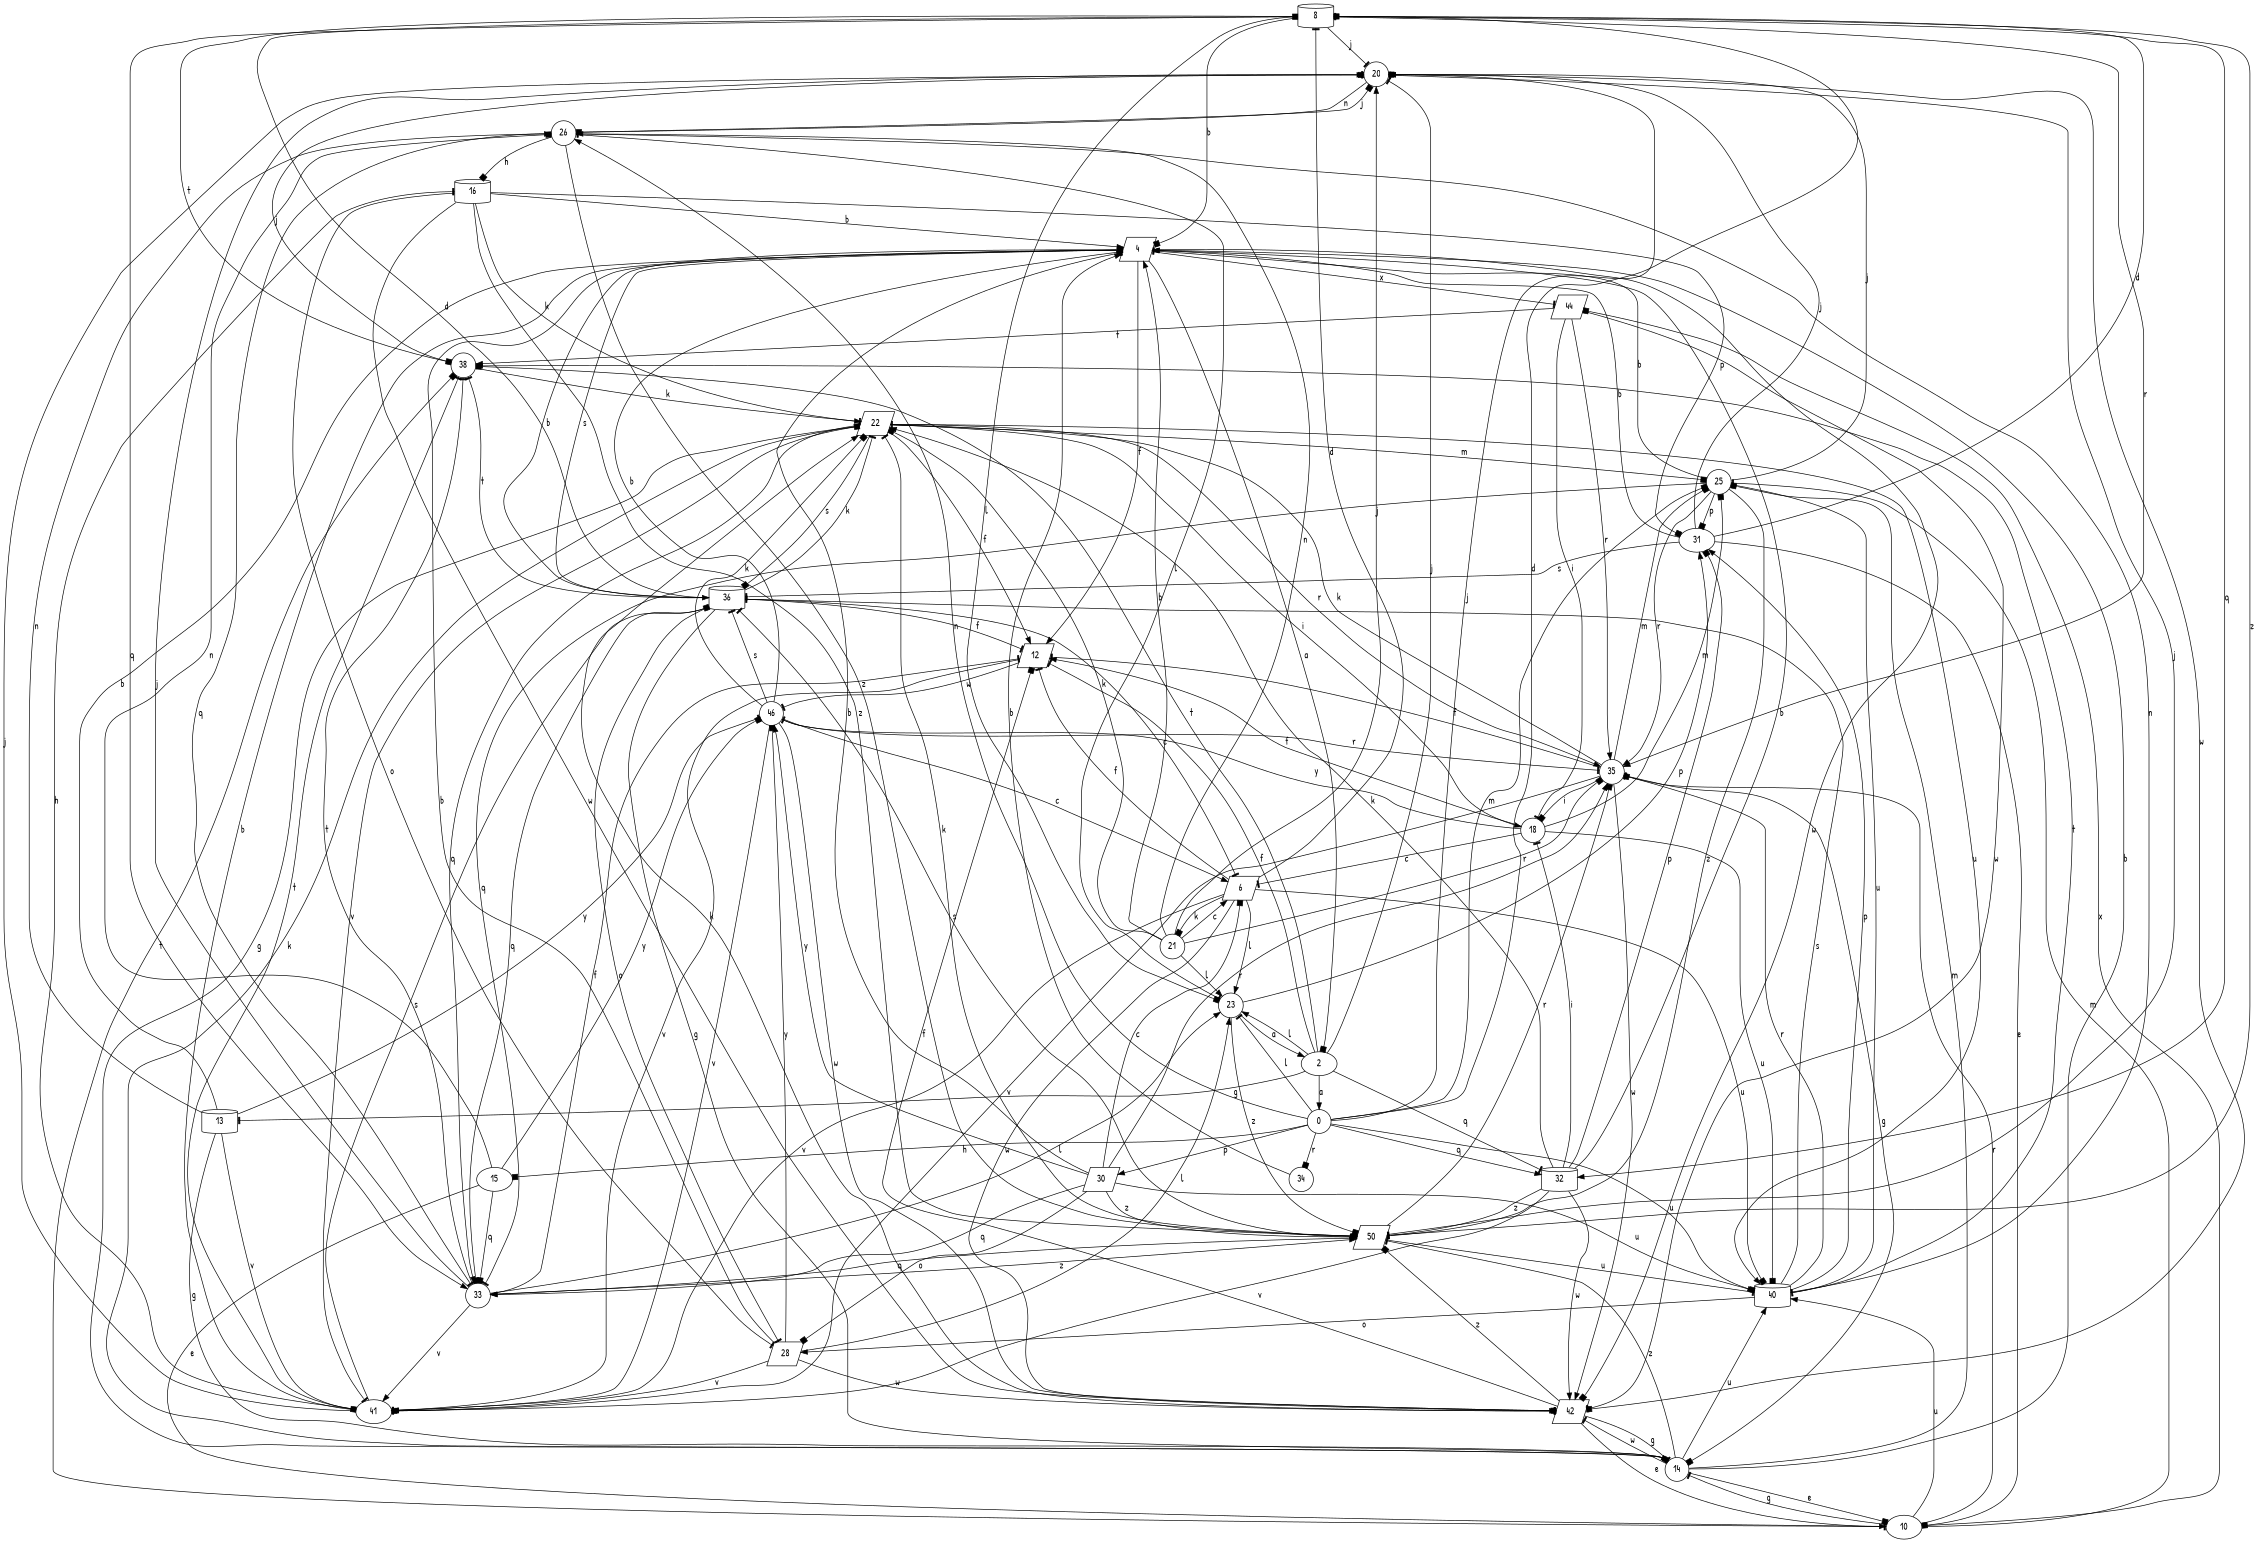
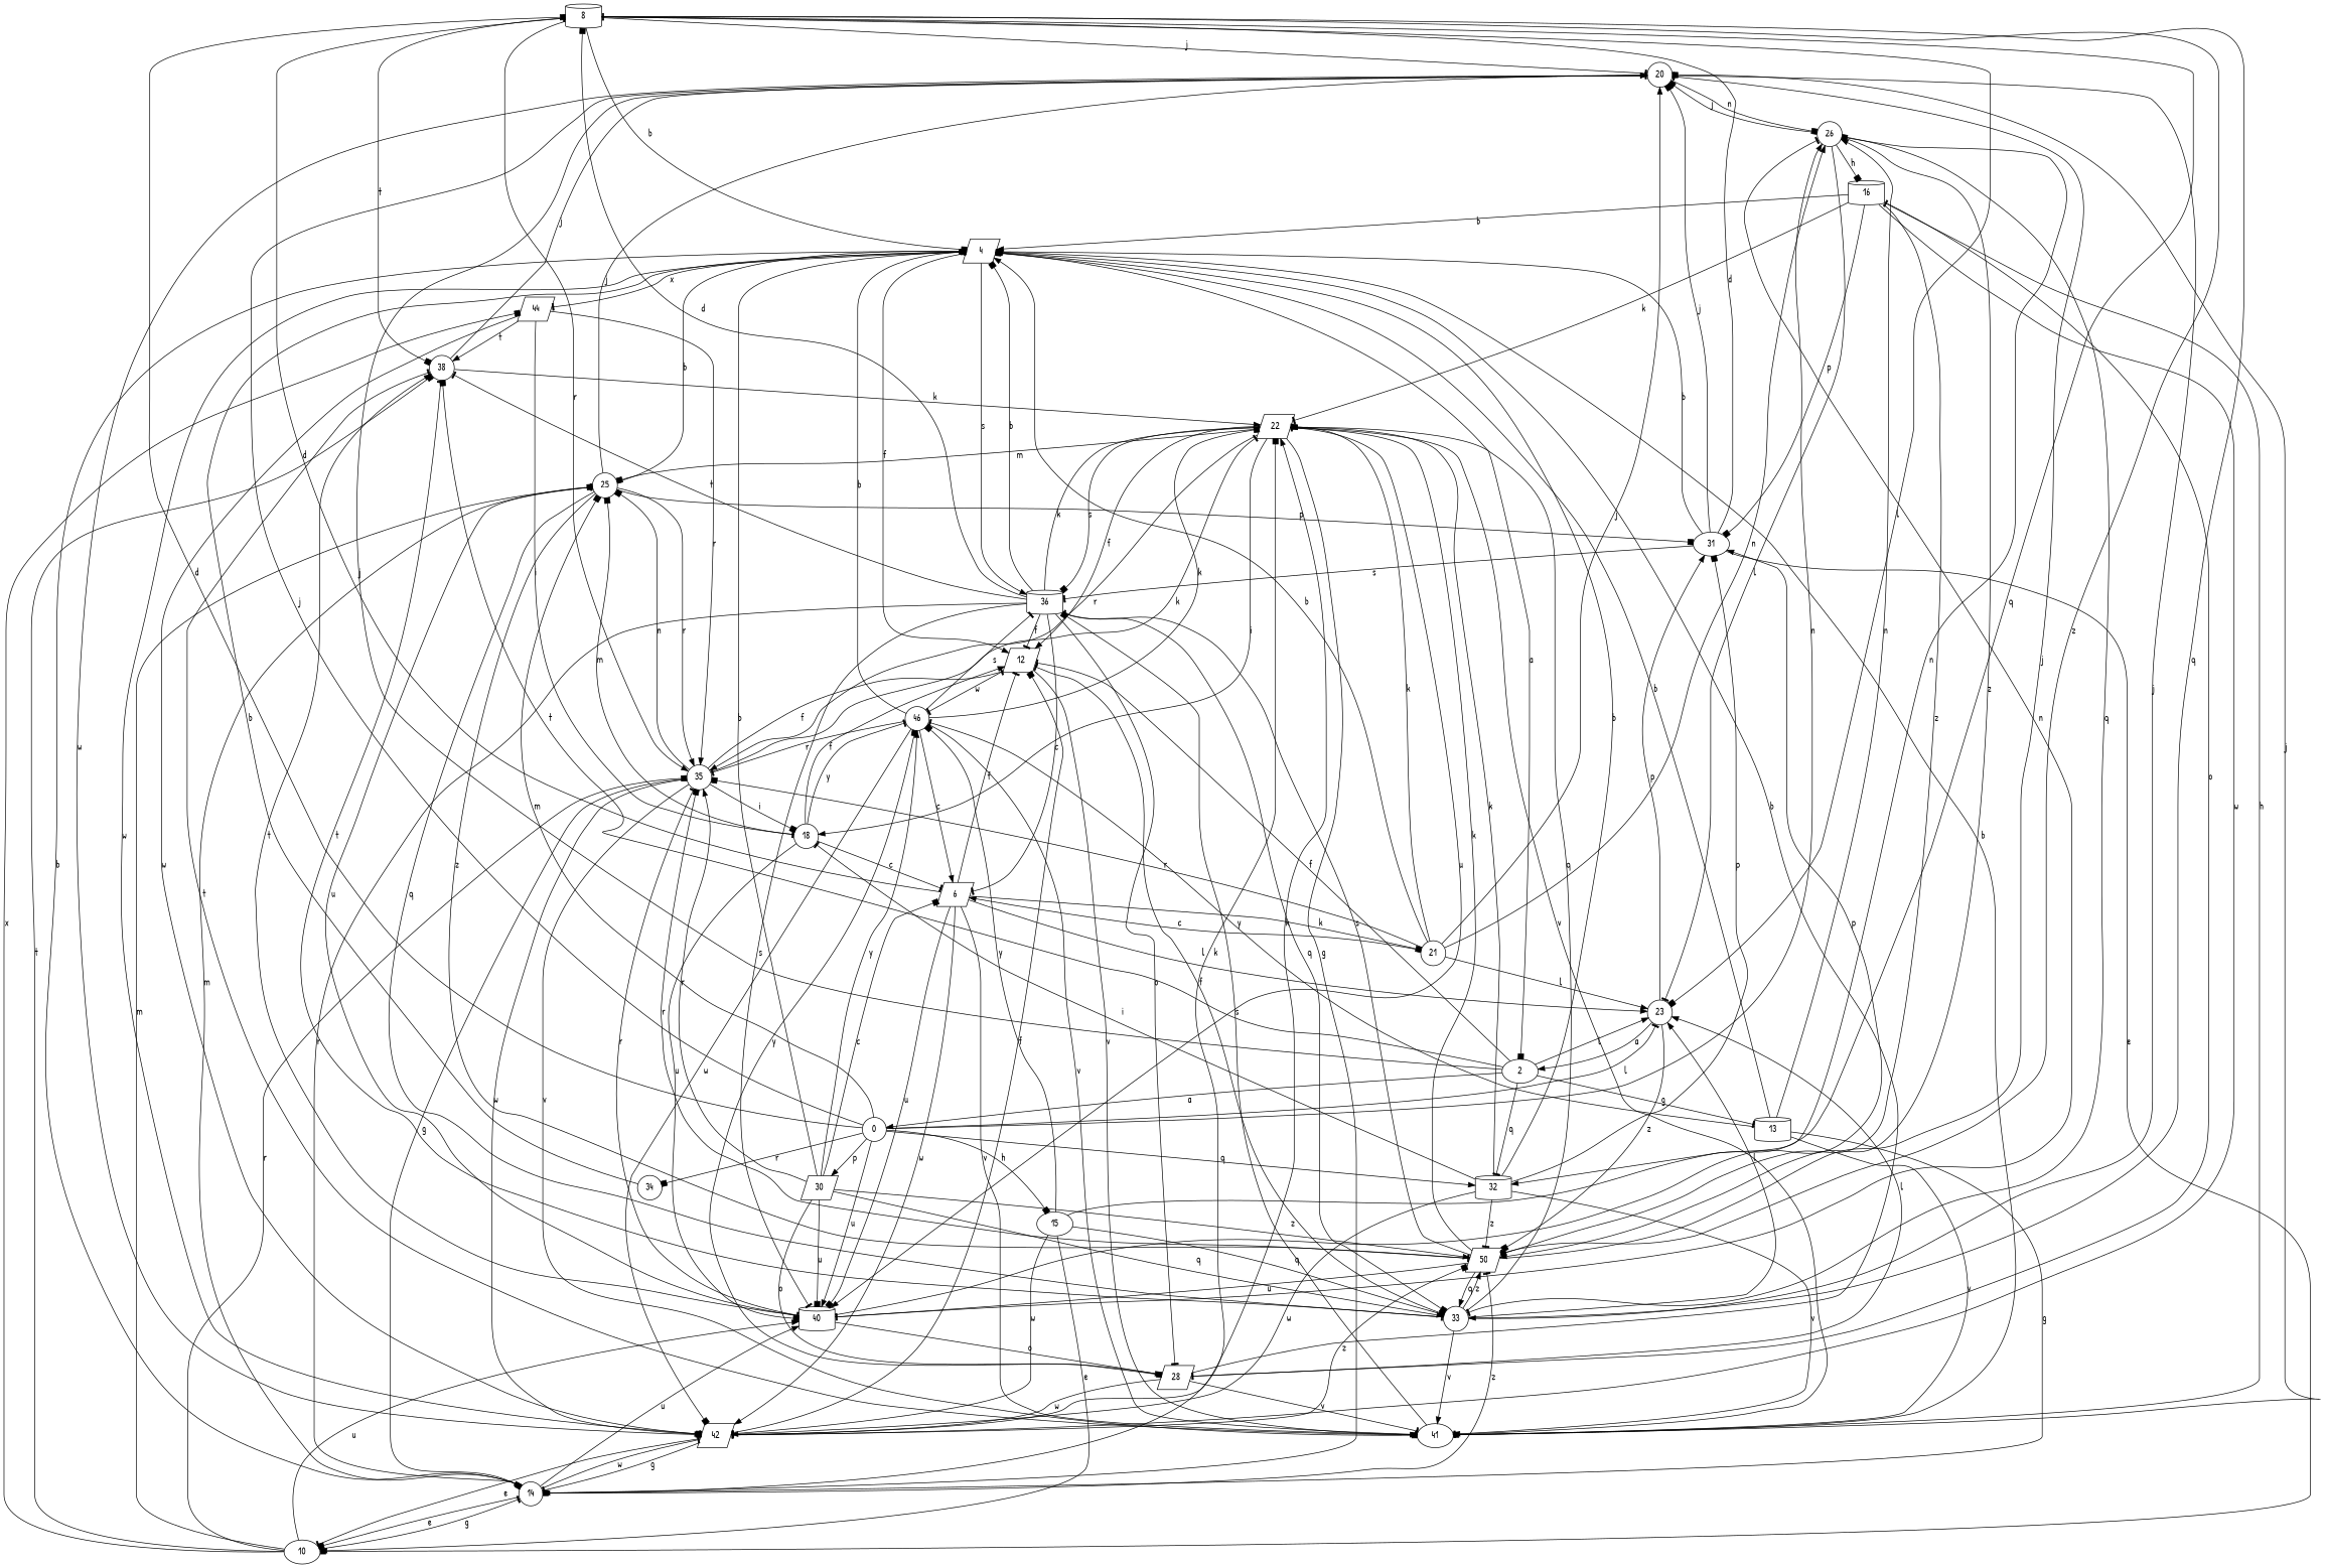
  strict digraph {
    fontname="Patrick Hand"
    node [fontname="Patrick Hand" shape=circle]
    edge [arrowhead=normal fontname="Patrick Hand"]
    8 [shape=cylinder]
    0
    15 [shape=ellipse]
    20
    23
    25
    26
    30 [shape=parallelogram]
    32 [shape=cylinder]
    34
    40 [shape=cylinder]
    38
    4 [shape=parallelogram]
    33
    35
    50 [shape=parallelogram]
    10 [shape=ellipse]
    44 [shape=parallelogram]
    14
    42 [shape=parallelogram]
    46
    2 [shape=ellipse]
    31 [shape=ellipse]
    16 [shape=cylinder]
    6 [shape=parallelogram]
    28 [shape=parallelogram]
    41 [shape=ellipse]
    22 [shape=parallelogram]
    18
    36 [shape=cylinder]
    12 [shape=parallelogram]
    13 [shape=cylinder]
    21
    8 -> 20 [arrowhead=tee label=j]
    8 -> 23 [arrowhead=box label=l]
    8 -> 32 [label=q]
    8 -> 38 [arrowhead=box label=t]
    8 -> 4 [arrowhead=box label=b]
    8 -> 33 [label=q]
    8 -> 35 [label=r]
    8 -> 50 [arrowhead=tee label=z]
    0 -> 8 [arrowhead=box label=d]
    0 -> 15 [arrowhead=box label=h]
    0 -> 20 [label=j]
    0 -> 23 [arrowhead=tee label=l]
    0 -> 25 [arrowhead=box label=m]
    0 -> 26 [label=n]
    0 -> 30 [label=p]
    0 -> 32 [label=q]
    0 -> 34 [arrowhead=box label=r]
    0 -> 40 [label=u]
    15 -> 26 [arrowhead=box label=n]
    15 -> 33 [arrowhead=box label=q]
    15 -> 10 [label=e]
+   15 -> 42 [arrowhead=tee label=w]
    15 -> 46 [arrowhead=box label=y]
    20 -> 26 [arrowhead=box label=n]
    20 -> 42 [arrowhead=box label=w]
    23 -> 50 [arrowhead=box label=z]
    23 -> 2 [label=a]
    23 -> 31 [label=p]
    25 -> 20 [label=j]
    25 -> 40 [arrowhead=tee label=u]
    25 -> 4 [arrowhead=tee label=b]
    25 -> 33 [arrowhead=tee label=q]
    25 -> 35 [label=r]
    25 -> 50 [arrowhead=tee label=z]
    25 -> 31 [arrowhead=box label=p]
    26 -> 20 [arrowhead=box label=j]
    26 -> 23 [arrowhead=tee label=l]
    26 -> 33 [arrowhead=tee label=q]
    26 -> 50 [label=z]
    26 -> 16 [arrowhead=box label=h]
    30 -> 40 [arrowhead=box label=u]
    30 -> 4 [arrowhead=box label=b]
    30 -> 33 [label=q]
    30 -> 35 [label=r]
    30 -> 50 [label=z]
    30 -> 46 [label=y]
    30 -> 6 [arrowhead=box label=c]
    30 -> 28 [arrowhead=box label=o]
    32 -> 4 [label=b]
    32 -> 50 [arrowhead=tee label=z]
    32 -> 42 [label=w]
    32 -> 31 [arrowhead=box label=p]
    32 -> 41 [label=v]
    32 -> 22 [label=k]
    32 -> 18 [arrowhead=tee label=i]
    34 -> 4 [label=b]
    40 -> 26 [arrowhead=tee label=n]
    40 -> 38 [label=t]
    40 -> 35 [arrowhead=tee label=r]
    40 -> 31 [label=p]
    40 -> 28 [label=o]
-   40 -> 36 [arrowhead=tee label=s]
+   36 -> 40 [arrowhead=tee label=s]
    38 -> 20 [label=j]
    38 -> 22 [label=k]
    4 -> 44 [arrowhead=tee label=x]
    4 -> 42 [arrowhead=box label=w]
    4 -> 2 [arrowhead=box label=a]
    4 -> 36 [label=s]
    4 -> 12 [label=f]
    33 -> 20 [arrowhead=tee label=j]
    33 -> 23 [label=l]
    33 -> 38 [arrowhead=tee label=t]
    33 -> 50 [label=z]
    33 -> 41 [label=v]
    33 -> 12 [arrowhead=tee label=f]
-   35 -> 25 [arrowhead=box label=m]
+   35 -> 25 [arrowhead=box label=n]
    35 -> 14 [arrowhead=box label=g]
    35 -> 42 [label=w]
    35 -> 41 [arrowhead=box label=v]
    35 -> 22 [arrowhead=tee label=k]
    35 -> 18 [arrowhead=box label=i]
    35 -> 12 [arrowhead=tee label=f]
    50 -> 20 [arrowhead=tee label=j]
    50 -> 40 [arrowhead=tee label=u]
    50 -> 33 [label=q]
    50 -> 35 [arrowhead=box label=r]
    50 -> 22 [arrowhead=tee label=k]
    50 -> 36 [arrowhead=tee label=s]
    10 -> 25 [arrowhead=tee label=m]
    10 -> 40 [label=u]
    10 -> 38 [arrowhead=box label=t]
    10 -> 35 [arrowhead=box label=r]
    10 -> 44 [arrowhead=box label=x]
    10 -> 14 [arrowhead=tee label=g]
    44 -> 38 [label=t]
    44 -> 35 [label=r]
    44 -> 42 [arrowhead=tee label=w]
    44 -> 18 [arrowhead=tee label=i]
    14 -> 25 [arrowhead=box label=m]
    14 -> 40 [label=u]
    14 -> 4 [label=b]
    14 -> 50 [arrowhead=tee label=z]
    14 -> 10 [arrowhead=box label=e]
    14 -> 42 [arrowhead=tee label=w]
    14 -> 22 [arrowhead=box label=k]
    42 -> 50 [arrowhead=box label=z]
    42 -> 10 [arrowhead=tee label=e]
    42 -> 14 [arrowhead=tee label=g]
    42 -> 22 [label=k]
    42 -> 12 [arrowhead=box label=f]
    46 -> 4 [arrowhead=tee label=b]
    46 -> 35 [arrowhead=tee label=r]
    46 -> 42 [arrowhead=box label=w]
    46 -> 6 [label=c]
    46 -> 41 [arrowhead=tee label=v]
    46 -> 22 [arrowhead=box label=k]
    46 -> 36 [arrowhead=tee label=s]
    2 -> 0 [label=a]
    2 -> 20 [arrowhead=tee label=j]
    2 -> 23 [label=l]
    2 -> 32 [arrowhead=tee label=q]
    2 -> 38 [arrowhead=box label=t]
    2 -> 12 [arrowhead=tee label=f]
    2 -> 13 [arrowhead=tee label=g]
    31 -> 8 [arrowhead=tee label=d]
    31 -> 20 [arrowhead=box label=j]
    31 -> 4 [label=b]
    31 -> 10 [arrowhead=box label=e]
    31 -> 36 [arrowhead=tee label=s]
    16 -> 4 [label=b]
    16 -> 50 [arrowhead=box label=z]
    16 -> 42 [arrowhead=tee label=w]
    16 -> 31 [arrowhead=box label=p]
    16 -> 28 [arrowhead=tee label=o]
    16 -> 22 [arrowhead=tee label=k]
    6 -> 8 [arrowhead=tee label=d]
    6 -> 23 [label=l]
    6 -> 40 [arrowhead=box label=u]
    6 -> 42 [label=w]
    6 -> 41 [label=v]
    6 -> 12 [arrowhead=tee label=f]
    6 -> 21 [arrowhead=box label=k]
    28 -> 23 [label=l]
    28 -> 4 [arrowhead=box label=b]
    28 -> 42 [arrowhead=tee label=w]
    28 -> 46 [arrowhead=box label=y]
    28 -> 41 [arrowhead=tee label=v]
    41 -> 20 [arrowhead=box label=j]
    41 -> 38 [arrowhead=tee label=t]
    41 -> 4 [arrowhead=box label=b]
    41 -> 16 [arrowhead=tee label=h]
    41 -> 36 [arrowhead=box label=s]
    22 -> 25 [arrowhead=box label=m]
    22 -> 40 [label=u]
-   22 -> 33 [label=q]
+   33 -> 22 [label=q]
    22 -> 35 [label=r]
    22 -> 14 [label=g]
    22 -> 41 [arrowhead=tee label=v]
    22 -> 18 [label=i]
    22 -> 36 [arrowhead=box label=s]
    22 -> 12 [label=f]
    18 -> 25 [arrowhead=box label=m]
    18 -> 40 [arrowhead=box label=u]
    18 -> 46 [arrowhead=tee label=y]
    18 -> 6 [arrowhead=tee label=c]
    18 -> 12 [label=f]
    36 -> 8 [arrowhead=box label=d]
    36 -> 38 [arrowhead=tee label=t]
    36 -> 4 [arrowhead=box label=b]
    36 -> 33 [arrowhead=box label=q]
-   36 -> 14 [label=g]
+   36 -> 14 [label=r]
    36 -> 6 [arrowhead=tee label=c]
    36 -> 28 [arrowhead=tee label=o]
    36 -> 22 [arrowhead=tee label=k]
    36 -> 12 [arrowhead=tee label=f]
    12 -> 46 [arrowhead=tee label=w]
    12 -> 41 [label=v]
    13 -> 26 [label=n]
    13 -> 4 [arrowhead=box label=b]
    13 -> 14 [arrowhead=box label=g]
    13 -> 46 [arrowhead=tee label=y]
    13 -> 41 [arrowhead=box label=v]
    21 -> 20 [label=j]
    21 -> 23 [label=l]
    21 -> 26 [label=n]
    21 -> 4 [label=b]
    21 -> 35 [arrowhead=box label=r]
    21 -> 6 [label=c]
    21 -> 22 [arrowhead=box label=k]
  }
